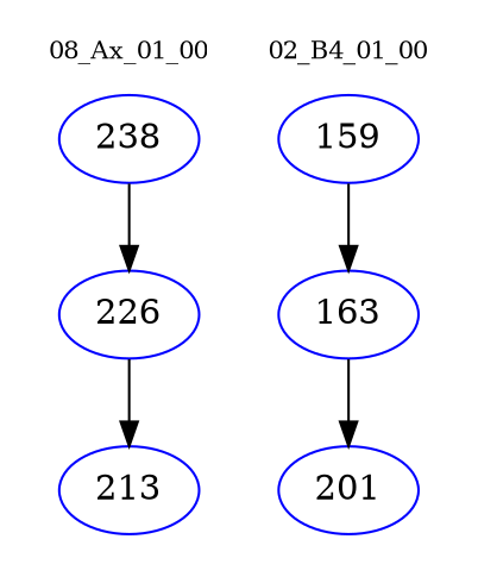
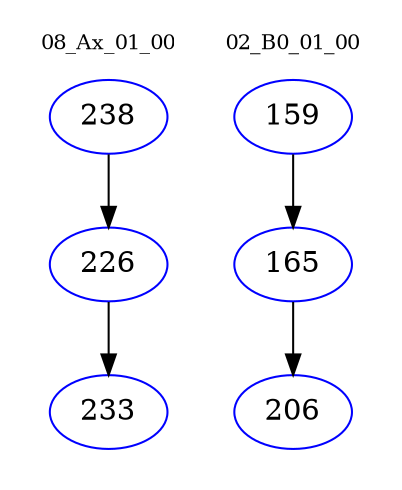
  digraph {
    node [color=blue]
    edge [color=black]
    n1 [label=226]
-   n2 [label=213]
+   n2 [label=233]
    n3 [label=238]
-   n4 [label=163]
+   n4 [label=165]
    n5 [label=159]
-   n6 [label=201]
+   n6 [label=206]
    subgraph cluster_1 {
      color=white
      fontsize=10
      label="08_Ax_01_00"
      n1
      n2
      n3
    }
    subgraph cluster_2 {
      color=white
      fontsize=10
-     label="02_B4_01_00"
+     label="02_B0_01_00"
      n4
      n5
      n6
    }
    n1 -> n2
    n3 -> n1
    n4 -> n6
    n5 -> n4
  }
